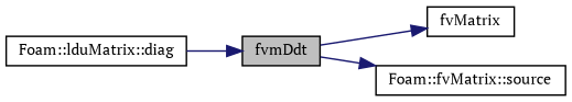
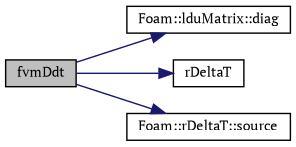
  digraph {
    fontname="PT Serif"
    rankdir=LR
    node [color=black fontname="PT Serif" fontsize=10 shape=record]
    edge [color=midnightblue fontname="PT Serif" fontsize=10 labelfontname=FreeSans labelfontsize=10 style=solid]
    n1 [fillcolor=grey75 fontcolor=black height=0.2 label=fvmDdt style=filled width=0.4]
    n2 [height=0.2 label="Foam::lduMatrix::diag" width=0.4]
-   n3 [height=0.2 label=fvMatrix width=0.4]
-   n4 [height=0.2 label="Foam::fvMatrix::source" width=0.4]
-   n2 -> n1
+   n3 [height=0.2 label=rDeltaT width=0.4]
+   n4 [height=0.2 label="Foam::rDeltaT::source" width=0.4]
+   n1 -> n2
    n1 -> n3
    n1 -> n4
  }
